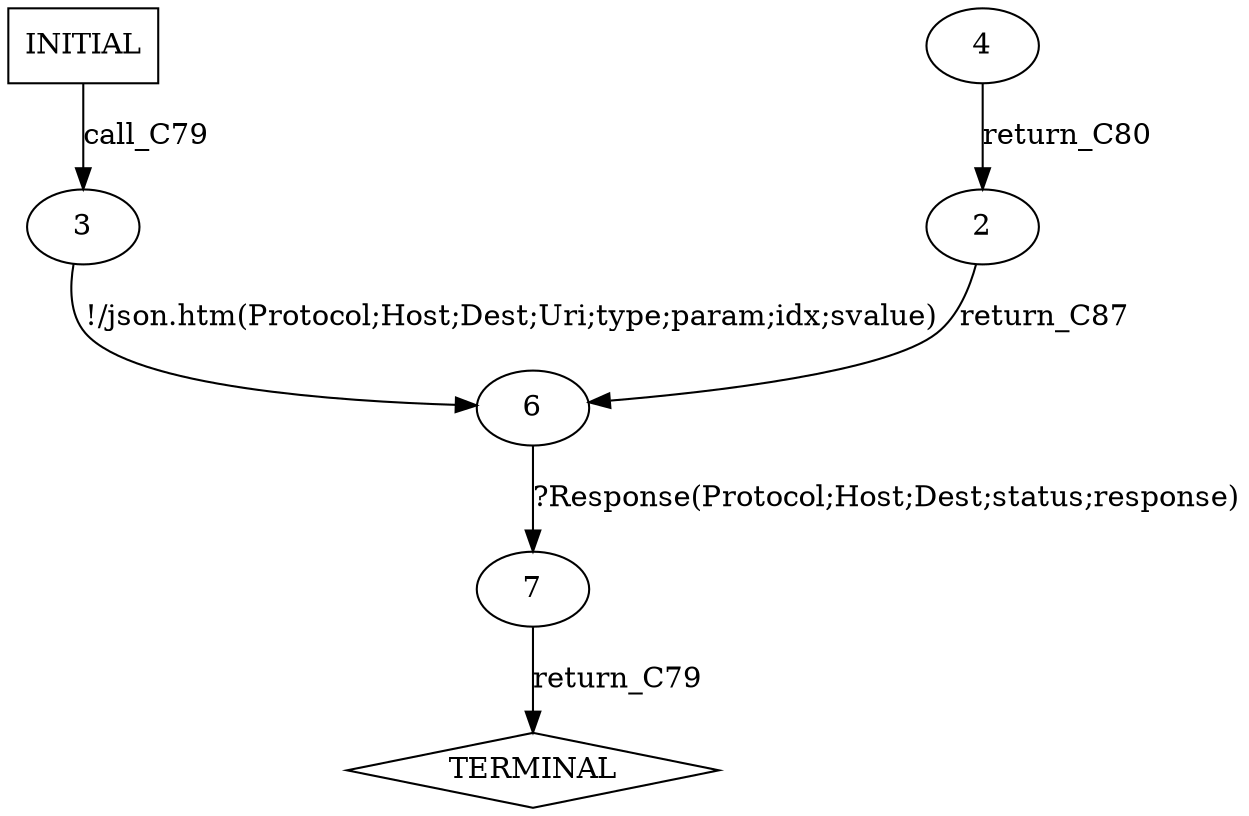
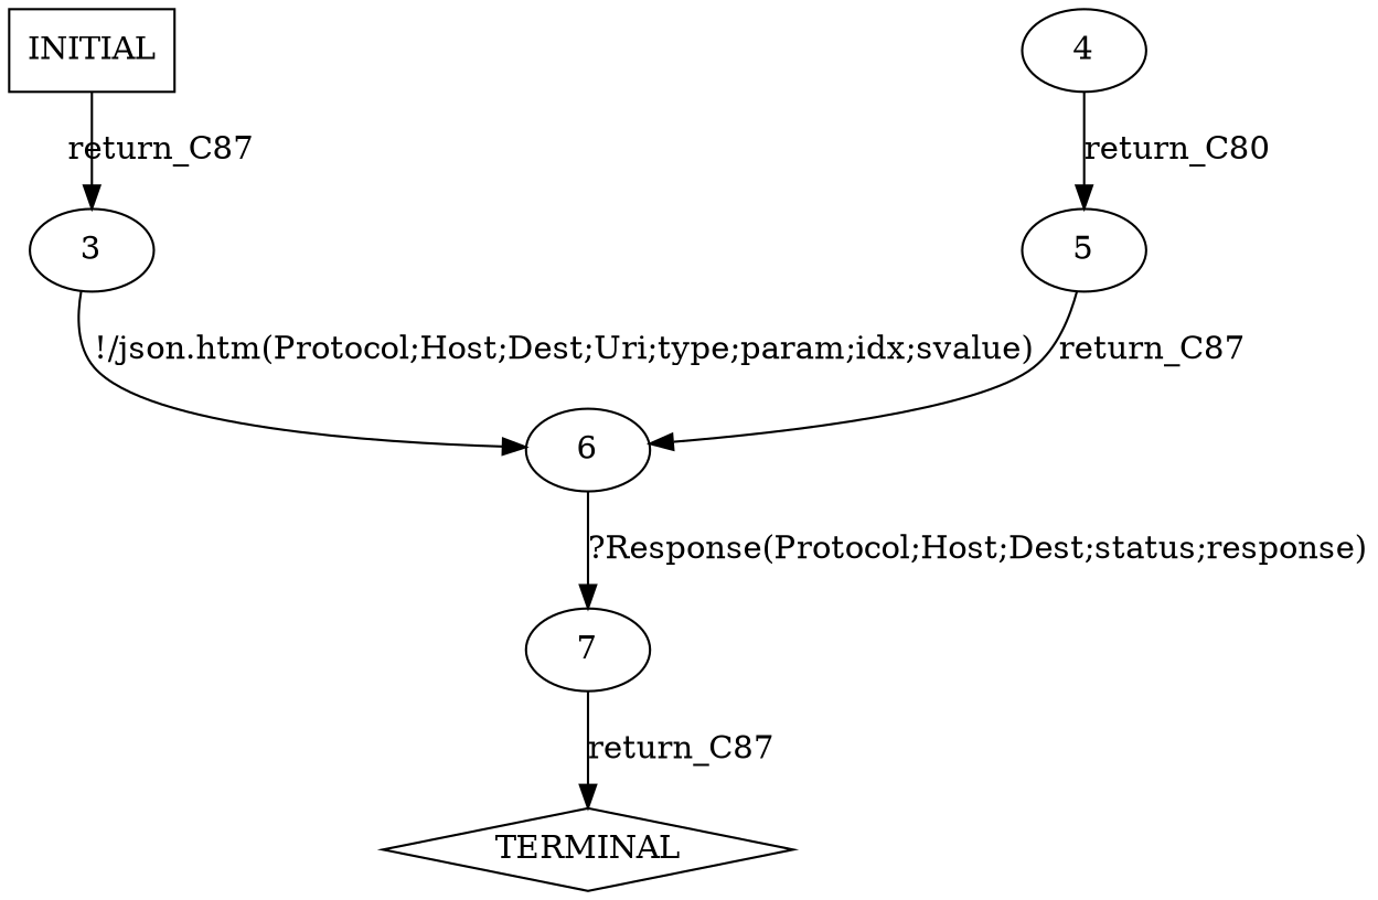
  digraph {
    n1 [label=INITIAL shape=box]
    n2 [label=3]
    n3 [label=6]
    n4 [label=TERMINAL shape=diamond]
    n5 [label=4]
-   n6 [label=2]
+   n6 [label=5]
    n7 [label=7]
-   n1 -> n2 [label=call_C79]
+   n1 -> n2 [label=return_C87]
    n2 -> n3 [label="!/json.htm(Protocol;Host;Dest;Uri;type;param;idx;svalue)"]
    n3 -> n7 [label="?Response(Protocol;Host;Dest;status;response)"]
    n5 -> n6 [label=return_C80]
    n6 -> n3 [label=return_C87]
-   n7 -> n4 [label=return_C79]
+   n7 -> n4 [label=return_C87]
  }
